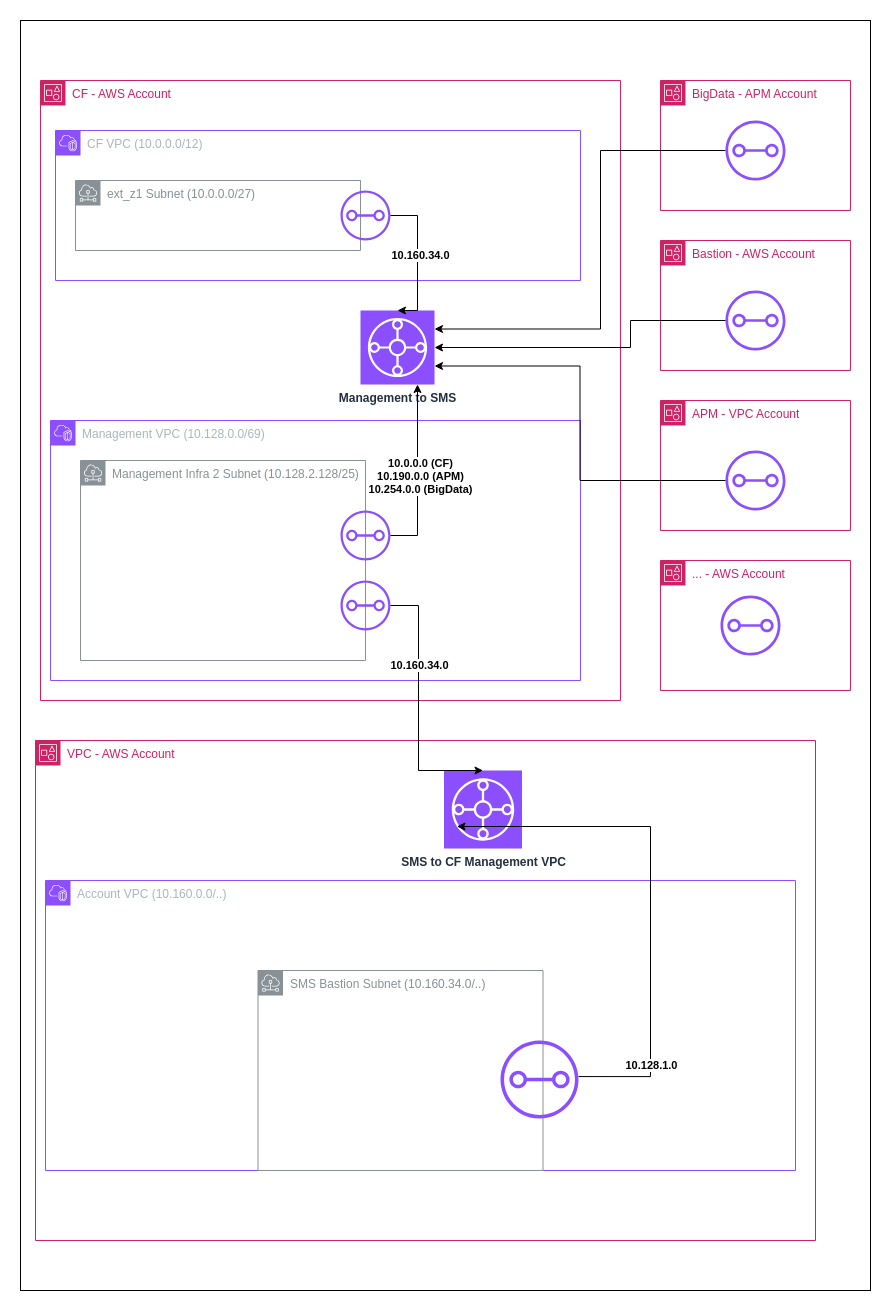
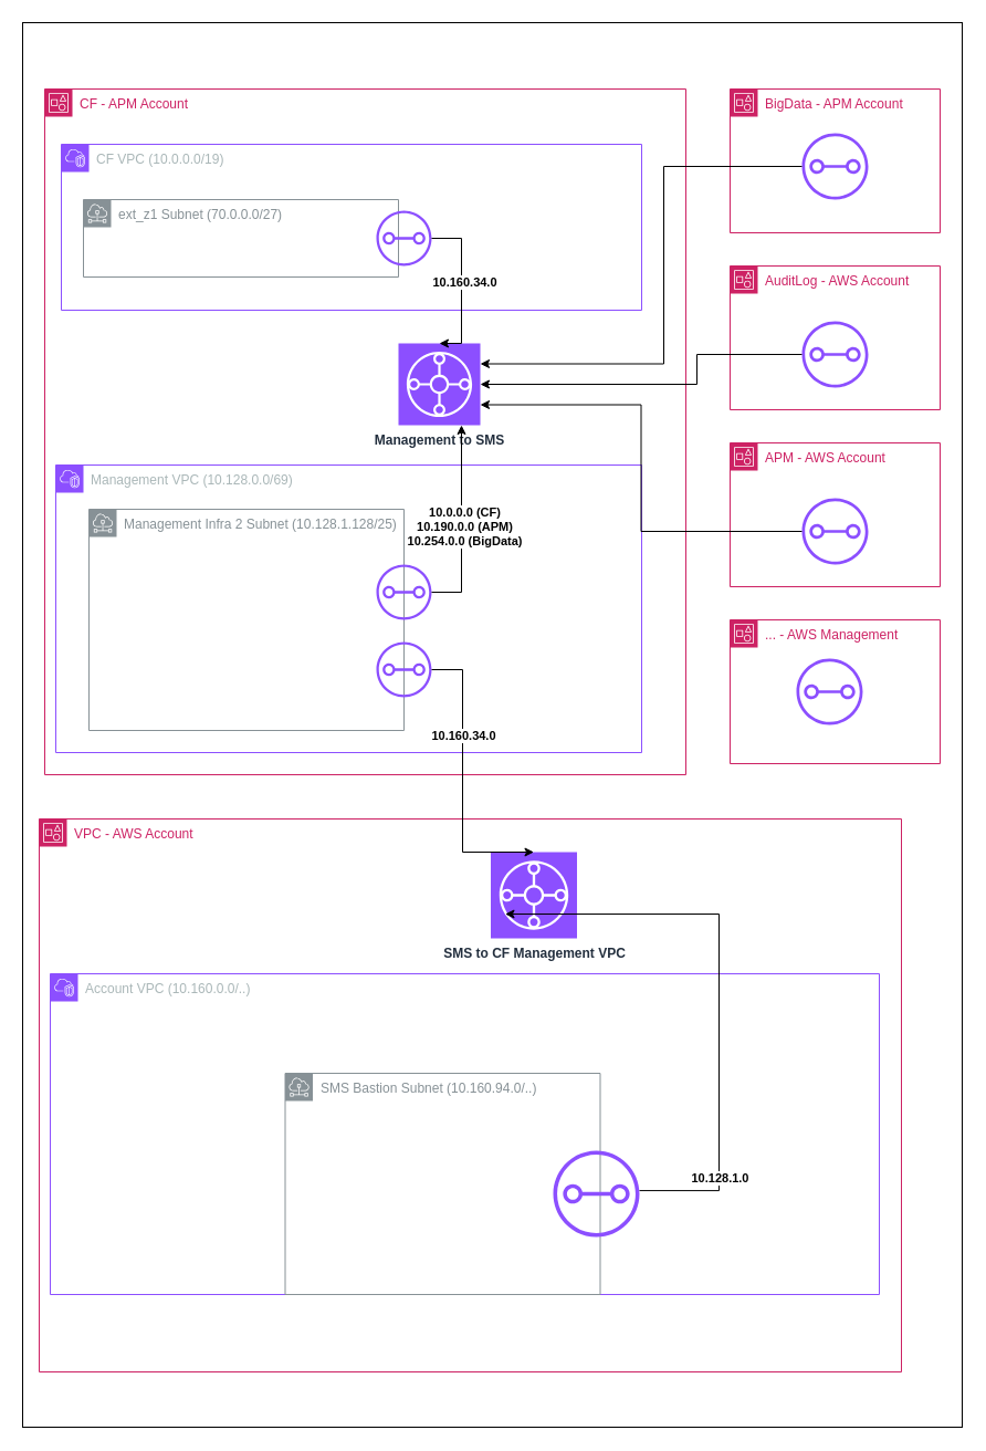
  <mxCell id="0" />
  <mxCell id="1" parent="0" />
  <mxCell id="2" value="" style="rounded=0;whiteSpace=wrap;html=1;" vertex="1" parent="1"><mxGeometry width="850" height="1270" as="geometry" x="20" y="20" /></mxCell>
- <mxCell id="3" value="CF - AWS Account" style="points=[[0,0],[0.25,0],[0.5,0],[0.75,0],[1,0],[1,0.25],[1,0.5],[1,0.75],[1,1],[0.75,1],[0.5,1],[0.25,1],[0,1],[0,0.75],[0,0.5],[0,0.25]];outlineConnect=0;gradientColor=none;html=1;whiteSpace=wrap;fontSize=12;fontStyle=0;container=1;pointerEvents=0;collapsible=0;recursiveResize=0;shape=mxgraph.aws4.group;grIcon=mxgraph.aws4.group_account;strokeColor=#CD2264;fillColor=none;verticalAlign=top;align=left;spacingLeft=30;fontColor=#CD2264;dashed=0;" vertex="1" parent="1"><mxGeometry x="40" y="80" width="580" height="620" as="geometry" /></mxCell>
- <mxCell id="4" value="CF VPC (10.0.0.0/12)" style="points=[[0,0],[0.25,0],[0.5,0],[0.75,0],[1,0],[1,0.25],[1,0.5],[1,0.75],[1,1],[0.75,1],[0.5,1],[0.25,1],[0,1],[0,0.75],[0,0.5],[0,0.25]];outlineConnect=0;gradientColor=none;html=1;whiteSpace=wrap;fontSize=12;fontStyle=0;container=1;pointerEvents=0;collapsible=0;recursiveResize=0;shape=mxgraph.aws4.group;grIcon=mxgraph.aws4.group_vpc2;strokeColor=#8C4FFF;fillColor=none;verticalAlign=top;align=left;spacingLeft=30;fontColor=#AAB7B8;dashed=0;" vertex="1" parent="3"><mxGeometry x="15" y="50" width="525" height="150" as="geometry" /></mxCell>
- <mxCell id="5" value="ext_z1 Subnet (10.0.0.0/27)" style="sketch=0;outlineConnect=0;gradientColor=none;html=1;whiteSpace=wrap;fontSize=12;fontStyle=0;shape=mxgraph.aws4.group;grIcon=mxgraph.aws4.group_subnet;strokeColor=#879196;fillColor=none;verticalAlign=top;align=left;spacingLeft=30;fontColor=#879196;dashed=0;" vertex="1" parent="4"><mxGeometry x="20" y="50" width="285" height="70" as="geometry" /></mxCell>
+ <mxCell id="3" value="CF - APM Account" style="points=[[0,0],[0.25,0],[0.5,0],[0.75,0],[1,0],[1,0.25],[1,0.5],[1,0.75],[1,1],[0.75,1],[0.5,1],[0.25,1],[0,1],[0,0.75],[0,0.5],[0,0.25]];outlineConnect=0;gradientColor=none;html=1;whiteSpace=wrap;fontSize=12;fontStyle=0;container=1;pointerEvents=0;collapsible=0;recursiveResize=0;shape=mxgraph.aws4.group;grIcon=mxgraph.aws4.group_account;strokeColor=#CD2264;fillColor=none;verticalAlign=top;align=left;spacingLeft=30;fontColor=#CD2264;dashed=0;" vertex="1" parent="1"><mxGeometry x="40" y="80" width="580" height="620" as="geometry" /></mxCell>
+ <mxCell id="4" value="CF VPC (10.0.0.0/19)" style="points=[[0,0],[0.25,0],[0.5,0],[0.75,0],[1,0],[1,0.25],[1,0.5],[1,0.75],[1,1],[0.75,1],[0.5,1],[0.25,1],[0,1],[0,0.75],[0,0.5],[0,0.25]];outlineConnect=0;gradientColor=none;html=1;whiteSpace=wrap;fontSize=12;fontStyle=0;container=1;pointerEvents=0;collapsible=0;recursiveResize=0;shape=mxgraph.aws4.group;grIcon=mxgraph.aws4.group_vpc2;strokeColor=#8C4FFF;fillColor=none;verticalAlign=top;align=left;spacingLeft=30;fontColor=#AAB7B8;dashed=0;" vertex="1" parent="3"><mxGeometry x="15" y="50" width="525" height="150" as="geometry" /></mxCell>
+ <mxCell id="5" value="ext_z1 Subnet (70.0.0.0/27)" style="sketch=0;outlineConnect=0;gradientColor=none;html=1;whiteSpace=wrap;fontSize=12;fontStyle=0;shape=mxgraph.aws4.group;grIcon=mxgraph.aws4.group_subnet;strokeColor=#879196;fillColor=none;verticalAlign=top;align=left;spacingLeft=30;fontColor=#879196;dashed=0;" vertex="1" parent="4"><mxGeometry x="20" y="50" width="285" height="70" as="geometry" /></mxCell>
  <mxCell id="6" value="" style="sketch=0;outlineConnect=0;fontColor=#232F3E;gradientColor=none;fillColor=#8C4FFF;strokeColor=none;dashed=0;verticalLabelPosition=bottom;verticalAlign=top;align=center;html=1;fontSize=12;fontStyle=0;aspect=fixed;pointerEvents=1;shape=mxgraph.aws4.transit_gateway_attachment;" vertex="1" parent="4"><mxGeometry x="285" y="60" width="50" height="50" as="geometry" /></mxCell>
  <mxCell id="7" value="Management VPC (10.128.0.0/69)" style="points=[[0,0],[0.25,0],[0.5,0],[0.75,0],[1,0],[1,0.25],[1,0.5],[1,0.75],[1,1],[0.75,1],[0.5,1],[0.25,1],[0,1],[0,0.75],[0,0.5],[0,0.25]];outlineConnect=0;gradientColor=none;html=1;whiteSpace=wrap;fontSize=12;fontStyle=0;container=1;pointerEvents=0;collapsible=0;recursiveResize=0;shape=mxgraph.aws4.group;grIcon=mxgraph.aws4.group_vpc2;strokeColor=#8C4FFF;fillColor=none;verticalAlign=top;align=left;spacingLeft=30;fontColor=#AAB7B8;dashed=0;" vertex="1" parent="3"><mxGeometry x="10" y="340" width="530" height="260" as="geometry" /></mxCell>
- <mxCell id="8" value="Management Infra 2 Subnet (10.128.2.128/25)" style="sketch=0;outlineConnect=0;gradientColor=none;html=1;whiteSpace=wrap;fontSize=12;fontStyle=0;shape=mxgraph.aws4.group;grIcon=mxgraph.aws4.group_subnet;strokeColor=#879196;fillColor=none;verticalAlign=top;align=left;spacingLeft=30;fontColor=#879196;dashed=0;" vertex="1" parent="7"><mxGeometry x="30" y="40" width="285" height="200" as="geometry" /></mxCell>
+ <mxCell id="8" value="Management Infra 2 Subnet (10.128.1.128/25)" style="sketch=0;outlineConnect=0;gradientColor=none;html=1;whiteSpace=wrap;fontSize=12;fontStyle=0;shape=mxgraph.aws4.group;grIcon=mxgraph.aws4.group_subnet;strokeColor=#879196;fillColor=none;verticalAlign=top;align=left;spacingLeft=30;fontColor=#879196;dashed=0;" vertex="1" parent="7"><mxGeometry x="30" y="40" width="285" height="200" as="geometry" /></mxCell>
  <mxCell id="9" value="" style="sketch=0;outlineConnect=0;fontColor=#232F3E;gradientColor=none;fillColor=#8C4FFF;strokeColor=none;dashed=0;verticalLabelPosition=bottom;verticalAlign=top;align=center;html=1;fontSize=12;fontStyle=0;aspect=fixed;pointerEvents=1;shape=mxgraph.aws4.transit_gateway_attachment;" vertex="1" parent="7"><mxGeometry x="290" y="160" width="50" height="50" as="geometry" /></mxCell>
  <mxCell id="10" value="" style="sketch=0;outlineConnect=0;fontColor=#232F3E;gradientColor=none;fillColor=#8C4FFF;strokeColor=none;dashed=0;verticalLabelPosition=bottom;verticalAlign=top;align=center;html=1;fontSize=12;fontStyle=0;aspect=fixed;pointerEvents=1;shape=mxgraph.aws4.transit_gateway_attachment;" vertex="1" parent="7"><mxGeometry x="290" y="90" width="50" height="50" as="geometry" /></mxCell>
  <mxCell id="11" value="&lt;b&gt;Management to SMS&lt;/b&gt;" style="sketch=0;points=[[0,0,0],[0.25,0,0],[0.5,0,0],[0.75,0,0],[1,0,0],[0,1,0],[0.25,1,0],[0.5,1,0],[0.75,1,0],[1,1,0],[0,0.25,0],[0,0.5,0],[0,0.75,0],[1,0.25,0],[1,0.5,0],[1,0.75,0]];outlineConnect=0;fontColor=#232F3E;fillColor=#8C4FFF;strokeColor=#ffffff;dashed=0;verticalLabelPosition=bottom;verticalAlign=top;align=center;html=1;fontSize=12;fontStyle=0;aspect=fixed;shape=mxgraph.aws4.resourceIcon;resIcon=mxgraph.aws4.transit_gateway;" vertex="1" parent="3"><mxGeometry x="320" y="230" width="74" height="74" as="geometry" /></mxCell>
  <mxCell id="12" style="edgeStyle=orthogonalEdgeStyle;rounded=0;orthogonalLoop=1;jettySize=auto;html=1;" edge="1" parent="3" source="10" target="11"><mxGeometry relative="1" as="geometry"><Array as="points"><mxPoint x="377" y="455" /></Array></mxGeometry></mxCell>
  <mxCell id="13" value="&lt;b&gt;10.0.0.0 (CF)&lt;/b&gt;&lt;div&gt;&lt;b&gt;10.190.0.0 (APM)&lt;/b&gt;&lt;/div&gt;&lt;div&gt;&lt;b&gt;10.254.0.0 (BigData)&lt;/b&gt;&lt;/div&gt;" style="edgeLabel;html=1;align=center;verticalAlign=middle;resizable=0;points=[];" vertex="1" connectable="0" parent="12"><mxGeometry x="-0.023" y="-2" relative="1" as="geometry"><mxPoint as="offset" /></mxGeometry></mxCell>
  <mxCell id="14" style="edgeStyle=orthogonalEdgeStyle;rounded=0;orthogonalLoop=1;jettySize=auto;html=1;entryX=0.5;entryY=0;entryDx=0;entryDy=0;entryPerimeter=0;" edge="1" parent="3" source="6" target="11"><mxGeometry relative="1" as="geometry"><Array as="points"><mxPoint x="377" y="135" /></Array></mxGeometry></mxCell>
  <mxCell id="15" value="&lt;b&gt;10.160.34.0&lt;/b&gt;" style="edgeLabel;html=1;align=center;verticalAlign=middle;resizable=0;points=[];" vertex="1" connectable="0" parent="14"><mxGeometry x="-0.075" y="2" relative="1" as="geometry"><mxPoint as="offset" /></mxGeometry></mxCell>
  <mxCell id="16" value="&lt;h1 style=&quot;margin-top: 0px;&quot;&gt;&lt;br&gt;&lt;/h1&gt;" style="text;html=1;whiteSpace=wrap;overflow=hidden;rounded=0;" vertex="1" parent="3"><mxGeometry x="130" y="210" width="180" height="100" as="geometry" /></mxCell>
  <mxCell id="17" value="VPC - AWS Account" style="points=[[0,0],[0.25,0],[0.5,0],[0.75,0],[1,0],[1,0.25],[1,0.5],[1,0.75],[1,1],[0.75,1],[0.5,1],[0.25,1],[0,1],[0,0.75],[0,0.5],[0,0.25]];outlineConnect=0;gradientColor=none;html=1;whiteSpace=wrap;fontSize=12;fontStyle=0;container=1;pointerEvents=0;collapsible=0;recursiveResize=0;shape=mxgraph.aws4.group;grIcon=mxgraph.aws4.group_account;strokeColor=#CD2264;fillColor=none;verticalAlign=top;align=left;spacingLeft=30;fontColor=#CD2264;dashed=0;" vertex="1" parent="1"><mxGeometry x="35" y="740" width="780" height="500" as="geometry" /></mxCell>
  <mxCell id="18" value="Account VPC (10.160.0.0/..)" style="points=[[0,0],[0.25,0],[0.5,0],[0.75,0],[1,0],[1,0.25],[1,0.5],[1,0.75],[1,1],[0.75,1],[0.5,1],[0.25,1],[0,1],[0,0.75],[0,0.5],[0,0.25]];outlineConnect=0;gradientColor=none;html=1;whiteSpace=wrap;fontSize=12;fontStyle=0;container=1;pointerEvents=0;collapsible=0;recursiveResize=0;shape=mxgraph.aws4.group;grIcon=mxgraph.aws4.group_vpc2;strokeColor=#8C4FFF;fillColor=none;verticalAlign=top;align=left;spacingLeft=30;fontColor=#AAB7B8;dashed=0;" vertex="1" parent="17"><mxGeometry x="10" y="140" width="750" height="290" as="geometry" /></mxCell>
- <mxCell id="19" value="SMS Bastion Subnet (10.160.34.0/..)" style="sketch=0;outlineConnect=0;gradientColor=none;html=1;whiteSpace=wrap;fontSize=12;fontStyle=0;shape=mxgraph.aws4.group;grIcon=mxgraph.aws4.group_subnet;strokeColor=#879196;fillColor=none;verticalAlign=top;align=left;spacingLeft=30;fontColor=#879196;dashed=0;" vertex="1" parent="18"><mxGeometry x="212.5" y="90" width="285" height="200" as="geometry" /></mxCell>
+ <mxCell id="19" value="SMS Bastion Subnet (10.160.94.0/..)" style="sketch=0;outlineConnect=0;gradientColor=none;html=1;whiteSpace=wrap;fontSize=12;fontStyle=0;shape=mxgraph.aws4.group;grIcon=mxgraph.aws4.group_subnet;strokeColor=#879196;fillColor=none;verticalAlign=top;align=left;spacingLeft=30;fontColor=#879196;dashed=0;" vertex="1" parent="18"><mxGeometry x="212.5" y="90" width="285" height="200" as="geometry" /></mxCell>
  <mxCell id="20" value="" style="sketch=0;outlineConnect=0;fontColor=#232F3E;gradientColor=none;fillColor=#8C4FFF;strokeColor=none;dashed=0;verticalLabelPosition=bottom;verticalAlign=top;align=center;html=1;fontSize=12;fontStyle=0;aspect=fixed;pointerEvents=1;shape=mxgraph.aws4.transit_gateway_attachment;" vertex="1" parent="18"><mxGeometry x="455" y="160" width="78" height="78" as="geometry" /></mxCell>
  <mxCell id="21" value="&lt;b&gt;SMS to CF Management VPC&lt;/b&gt;" style="sketch=0;points=[[0,0,0],[0.25,0,0],[0.5,0,0],[0.75,0,0],[1,0,0],[0,1,0],[0.25,1,0],[0.5,1,0],[0.75,1,0],[1,1,0],[0,0.25,0],[0,0.5,0],[0,0.75,0],[1,0.25,0],[1,0.5,0],[1,0.75,0]];outlineConnect=0;fontColor=#232F3E;fillColor=#8C4FFF;strokeColor=#ffffff;dashed=0;verticalLabelPosition=bottom;verticalAlign=top;align=center;html=1;fontSize=12;fontStyle=0;aspect=fixed;shape=mxgraph.aws4.resourceIcon;resIcon=mxgraph.aws4.transit_gateway;" vertex="1" parent="17"><mxGeometry x="408.5" y="30" width="78" height="78" as="geometry" /></mxCell>
  <mxCell id="22" style="edgeStyle=orthogonalEdgeStyle;rounded=0;orthogonalLoop=1;jettySize=auto;html=1;entryX=1;entryY=0.5;entryDx=0;entryDy=0;entryPerimeter=0;" edge="1" parent="17"><mxGeometry relative="1" as="geometry"><mxPoint x="543" y="336.067" as="sourcePoint" /><mxPoint x="421.5" y="86" as="targetPoint" /><Array as="points"><mxPoint x="615" y="336" /><mxPoint x="615" y="86" /></Array></mxGeometry></mxCell>
  <mxCell id="23" value="10.128.1.0" style="edgeLabel;html=1;align=center;verticalAlign=middle;resizable=0;points=[];fontStyle=1" vertex="1" connectable="0" parent="22"><mxGeometry x="-0.217" y="-2" relative="1" as="geometry"><mxPoint x="-2" y="118" as="offset" /></mxGeometry></mxCell>
  <mxCell id="24" style="edgeStyle=orthogonalEdgeStyle;rounded=0;orthogonalLoop=1;jettySize=auto;html=1;entryX=0.5;entryY=0;entryDx=0;entryDy=0;entryPerimeter=0;" edge="1" parent="1" source="9" target="21"><mxGeometry relative="1" as="geometry"><Array as="points"><mxPoint x="418" y="605" /></Array></mxGeometry></mxCell>
  <mxCell id="25" value="&lt;b&gt;10.160.34.0&lt;/b&gt;" style="edgeLabel;html=1;align=center;verticalAlign=middle;resizable=0;points=[];" vertex="1" connectable="0" parent="24"><mxGeometry x="-0.324" relative="1" as="geometry"><mxPoint as="offset" /></mxGeometry></mxCell>
  <mxCell id="26" value="BigData - APM Account" style="points=[[0,0],[0.25,0],[0.5,0],[0.75,0],[1,0],[1,0.25],[1,0.5],[1,0.75],[1,1],[0.75,1],[0.5,1],[0.25,1],[0,1],[0,0.75],[0,0.5],[0,0.25]];outlineConnect=0;gradientColor=none;html=1;whiteSpace=wrap;fontSize=12;fontStyle=0;container=1;pointerEvents=0;collapsible=0;recursiveResize=0;shape=mxgraph.aws4.group;grIcon=mxgraph.aws4.group_account;strokeColor=#CD2264;fillColor=none;verticalAlign=top;align=left;spacingLeft=30;fontColor=#CD2264;dashed=0;" vertex="1" parent="1"><mxGeometry x="660" y="80" width="190" height="130" as="geometry" /></mxCell>
  <mxCell id="27" value="" style="sketch=0;outlineConnect=0;fontColor=#232F3E;gradientColor=none;fillColor=#8C4FFF;strokeColor=none;dashed=0;verticalLabelPosition=bottom;verticalAlign=top;align=center;html=1;fontSize=12;fontStyle=0;aspect=fixed;pointerEvents=1;shape=mxgraph.aws4.transit_gateway_attachment;" vertex="1" parent="26"><mxGeometry x="65" y="40" width="60" height="60" as="geometry" /></mxCell>
- <mxCell id="28" value="Bastion - AWS Account" style="points=[[0,0],[0.25,0],[0.5,0],[0.75,0],[1,0],[1,0.25],[1,0.5],[1,0.75],[1,1],[0.75,1],[0.5,1],[0.25,1],[0,1],[0,0.75],[0,0.5],[0,0.25]];outlineConnect=0;gradientColor=none;html=1;whiteSpace=wrap;fontSize=12;fontStyle=0;container=1;pointerEvents=0;collapsible=0;recursiveResize=0;shape=mxgraph.aws4.group;grIcon=mxgraph.aws4.group_account;strokeColor=#CD2264;fillColor=none;verticalAlign=top;align=left;spacingLeft=30;fontColor=#CD2264;dashed=0;" vertex="1" parent="1"><mxGeometry x="660" y="240" width="190" height="130" as="geometry" /></mxCell>
+ <mxCell id="28" value="AuditLog - AWS Account" style="points=[[0,0],[0.25,0],[0.5,0],[0.75,0],[1,0],[1,0.25],[1,0.5],[1,0.75],[1,1],[0.75,1],[0.5,1],[0.25,1],[0,1],[0,0.75],[0,0.5],[0,0.25]];outlineConnect=0;gradientColor=none;html=1;whiteSpace=wrap;fontSize=12;fontStyle=0;container=1;pointerEvents=0;collapsible=0;recursiveResize=0;shape=mxgraph.aws4.group;grIcon=mxgraph.aws4.group_account;strokeColor=#CD2264;fillColor=none;verticalAlign=top;align=left;spacingLeft=30;fontColor=#CD2264;dashed=0;" vertex="1" parent="1"><mxGeometry x="660" y="240" width="190" height="130" as="geometry" /></mxCell>
  <mxCell id="29" value="" style="sketch=0;outlineConnect=0;fontColor=#232F3E;gradientColor=none;fillColor=#8C4FFF;strokeColor=none;dashed=0;verticalLabelPosition=bottom;verticalAlign=top;align=center;html=1;fontSize=12;fontStyle=0;aspect=fixed;pointerEvents=1;shape=mxgraph.aws4.transit_gateway_attachment;" vertex="1" parent="28"><mxGeometry x="65" y="50" width="60" height="60" as="geometry" /></mxCell>
- <mxCell id="30" value="APM - VPC Account" style="points=[[0,0],[0.25,0],[0.5,0],[0.75,0],[1,0],[1,0.25],[1,0.5],[1,0.75],[1,1],[0.75,1],[0.5,1],[0.25,1],[0,1],[0,0.75],[0,0.5],[0,0.25]];outlineConnect=0;gradientColor=none;html=1;whiteSpace=wrap;fontSize=12;fontStyle=0;container=1;pointerEvents=0;collapsible=0;recursiveResize=0;shape=mxgraph.aws4.group;grIcon=mxgraph.aws4.group_account;strokeColor=#CD2264;fillColor=none;verticalAlign=top;align=left;spacingLeft=30;fontColor=#CD2264;dashed=0;" vertex="1" parent="1"><mxGeometry x="660" y="400" width="190" height="130" as="geometry" /></mxCell>
+ <mxCell id="30" value="APM - AWS Account" style="points=[[0,0],[0.25,0],[0.5,0],[0.75,0],[1,0],[1,0.25],[1,0.5],[1,0.75],[1,1],[0.75,1],[0.5,1],[0.25,1],[0,1],[0,0.75],[0,0.5],[0,0.25]];outlineConnect=0;gradientColor=none;html=1;whiteSpace=wrap;fontSize=12;fontStyle=0;container=1;pointerEvents=0;collapsible=0;recursiveResize=0;shape=mxgraph.aws4.group;grIcon=mxgraph.aws4.group_account;strokeColor=#CD2264;fillColor=none;verticalAlign=top;align=left;spacingLeft=30;fontColor=#CD2264;dashed=0;" vertex="1" parent="1"><mxGeometry x="660" y="400" width="190" height="130" as="geometry" /></mxCell>
  <mxCell id="31" value="" style="sketch=0;outlineConnect=0;fontColor=#232F3E;gradientColor=none;fillColor=#8C4FFF;strokeColor=none;dashed=0;verticalLabelPosition=bottom;verticalAlign=top;align=center;html=1;fontSize=12;fontStyle=0;aspect=fixed;pointerEvents=1;shape=mxgraph.aws4.transit_gateway_attachment;" vertex="1" parent="30"><mxGeometry x="65" y="50" width="60" height="60" as="geometry" /></mxCell>
- <mxCell id="32" value="... - AWS Account" style="points=[[0,0],[0.25,0],[0.5,0],[0.75,0],[1,0],[1,0.25],[1,0.5],[1,0.75],[1,1],[0.75,1],[0.5,1],[0.25,1],[0,1],[0,0.75],[0,0.5],[0,0.25]];outlineConnect=0;gradientColor=none;html=1;whiteSpace=wrap;fontSize=12;fontStyle=0;container=1;pointerEvents=0;collapsible=0;recursiveResize=0;shape=mxgraph.aws4.group;grIcon=mxgraph.aws4.group_account;strokeColor=#CD2264;fillColor=none;verticalAlign=top;align=left;spacingLeft=30;fontColor=#CD2264;dashed=0;" vertex="1" parent="1"><mxGeometry x="660" y="560" width="190" height="130" as="geometry" /></mxCell>
+ <mxCell id="32" value="... - AWS Management" style="points=[[0,0],[0.25,0],[0.5,0],[0.75,0],[1,0],[1,0.25],[1,0.5],[1,0.75],[1,1],[0.75,1],[0.5,1],[0.25,1],[0,1],[0,0.75],[0,0.5],[0,0.25]];outlineConnect=0;gradientColor=none;html=1;whiteSpace=wrap;fontSize=12;fontStyle=0;container=1;pointerEvents=0;collapsible=0;recursiveResize=0;shape=mxgraph.aws4.group;grIcon=mxgraph.aws4.group_account;strokeColor=#CD2264;fillColor=none;verticalAlign=top;align=left;spacingLeft=30;fontColor=#CD2264;dashed=0;" vertex="1" parent="1"><mxGeometry x="660" y="560" width="190" height="130" as="geometry" /></mxCell>
  <mxCell id="33" value="" style="sketch=0;outlineConnect=0;fontColor=#232F3E;gradientColor=none;fillColor=#8C4FFF;strokeColor=none;dashed=0;verticalLabelPosition=bottom;verticalAlign=top;align=center;html=1;fontSize=12;fontStyle=0;aspect=fixed;pointerEvents=1;shape=mxgraph.aws4.transit_gateway_attachment;" vertex="1" parent="32"><mxGeometry x="60" y="35" width="60" height="60" as="geometry" /></mxCell>
  <mxCell id="34" style="edgeStyle=orthogonalEdgeStyle;rounded=0;orthogonalLoop=1;jettySize=auto;html=1;entryX=1;entryY=0.25;entryDx=0;entryDy=0;entryPerimeter=0;" edge="1" parent="1" source="27" target="11"><mxGeometry relative="1" as="geometry"><Array as="points"><mxPoint x="600" y="150" /><mxPoint x="600" y="329" /></Array></mxGeometry></mxCell>
  <mxCell id="35" style="edgeStyle=orthogonalEdgeStyle;rounded=0;orthogonalLoop=1;jettySize=auto;html=1;entryX=1;entryY=0.5;entryDx=0;entryDy=0;entryPerimeter=0;" edge="1" parent="1" source="29" target="11"><mxGeometry relative="1" as="geometry"><Array as="points"><mxPoint x="630" y="320" /><mxPoint x="630" y="347" /></Array></mxGeometry></mxCell>
  <mxCell id="36" style="edgeStyle=orthogonalEdgeStyle;rounded=0;orthogonalLoop=1;jettySize=auto;html=1;entryX=1;entryY=0.75;entryDx=0;entryDy=0;entryPerimeter=0;" edge="1" parent="1" source="31" target="11"><mxGeometry relative="1" as="geometry" /></mxCell>
